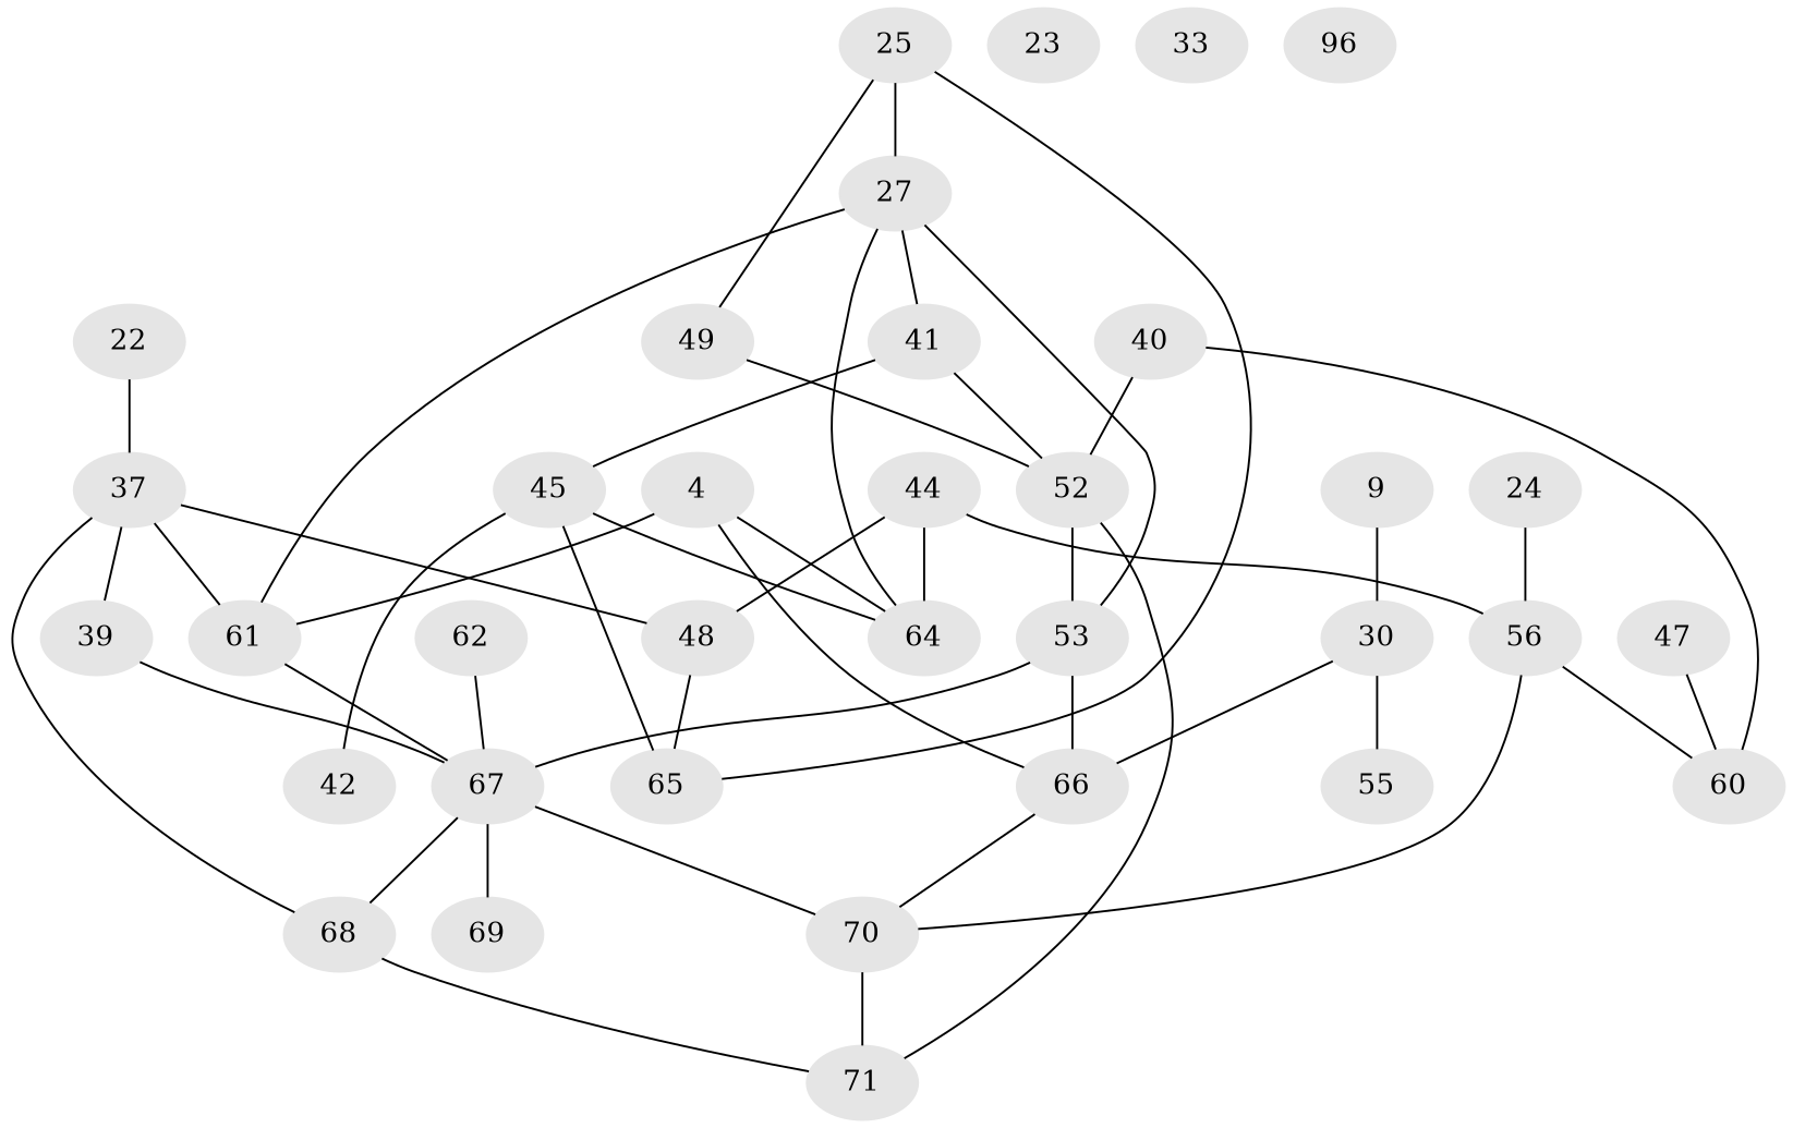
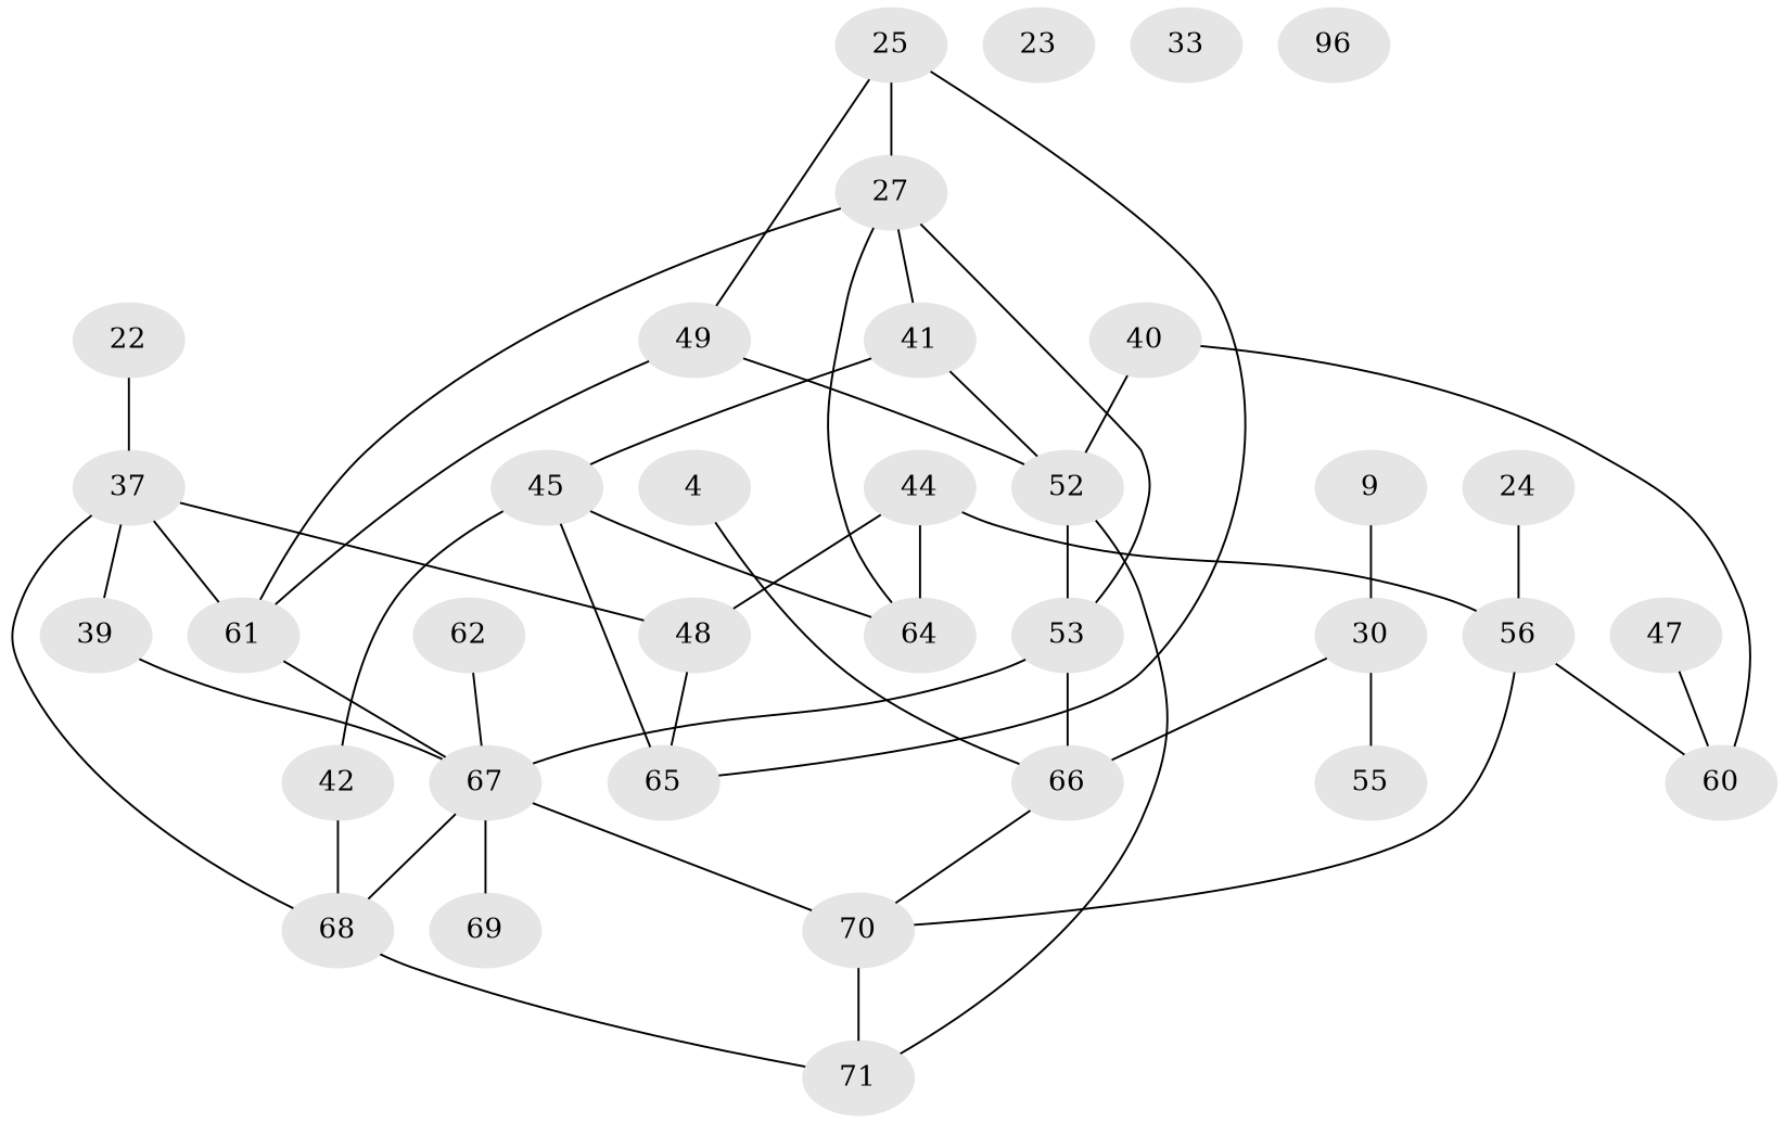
  graph {
    node [color=gray90 style=filled]
    64 [super="+63"]
    4
    66
    70 [super="+2"]
    30 [super="+3"]
    55 [super="+54"]
    9
    37 [super="+10"]
    22
    23
    56 [super="+19+46"]
    60 [super="+51"]
    24
    27 [super="+26"]
    41 [super="+11+21+38"]
    53
    61 [super="+16+32"]
    25
    49 [super="+43"]
    65 [super="+7"]
    39
    48 [super="+17"]
    68 [super="+59+18"]
    52 [super="+15"]
    45
    67 [super="+13+34+58+50"]
    33
    n28 [label=96]
    71 [super="+57"]
    69
    40 [super="+1"]
    42
    44
    47 [super="+35"]
    62
-   4 -- 64
    4 -- 66
    66 -- 70
    70 -- 71 [weight=2]
    30 -- 66 [weight=2]
    30 -- 55
    9 -- 30
    37 -- 61
    37 -- 39
    37 -- 48 [weight=2]
    37 -- 68 [weight=2]
    22 -- 37
    56 -- 70 [weight=2]
    56 -- 60
    24 -- 56
    27 -- 64
    27 -- 41
    27 -- 53
    27 -- 61
    41 -- 52
    41 -- 45
    53 -- 66
    53 -- 67
    61 -- 67 [weight=2]
    25 -- 27 [weight=2]
    25 -- 49
    25 -- 65
-   4 -- 61
+   49 -- 61
    49 -- 52
    39 -- 67
    48 -- 65
    68 -- 71
    52 -- 53 [weight=2]
    52 -- 71
    45 -- 64
    45 -- 65 [weight=2]
    45 -- 42
    67 -- 70 [weight=3]
    67 -- 68 [weight=2]
    67 -- 69
    40 -- 60 [weight=2]
    40 -- 52 [weight=2]
+   42 -- 68
    44 -- 64 [weight=2]
    44 -- 56 [weight=2]
    44 -- 48
    47 -- 60
    62 -- 67
  }
